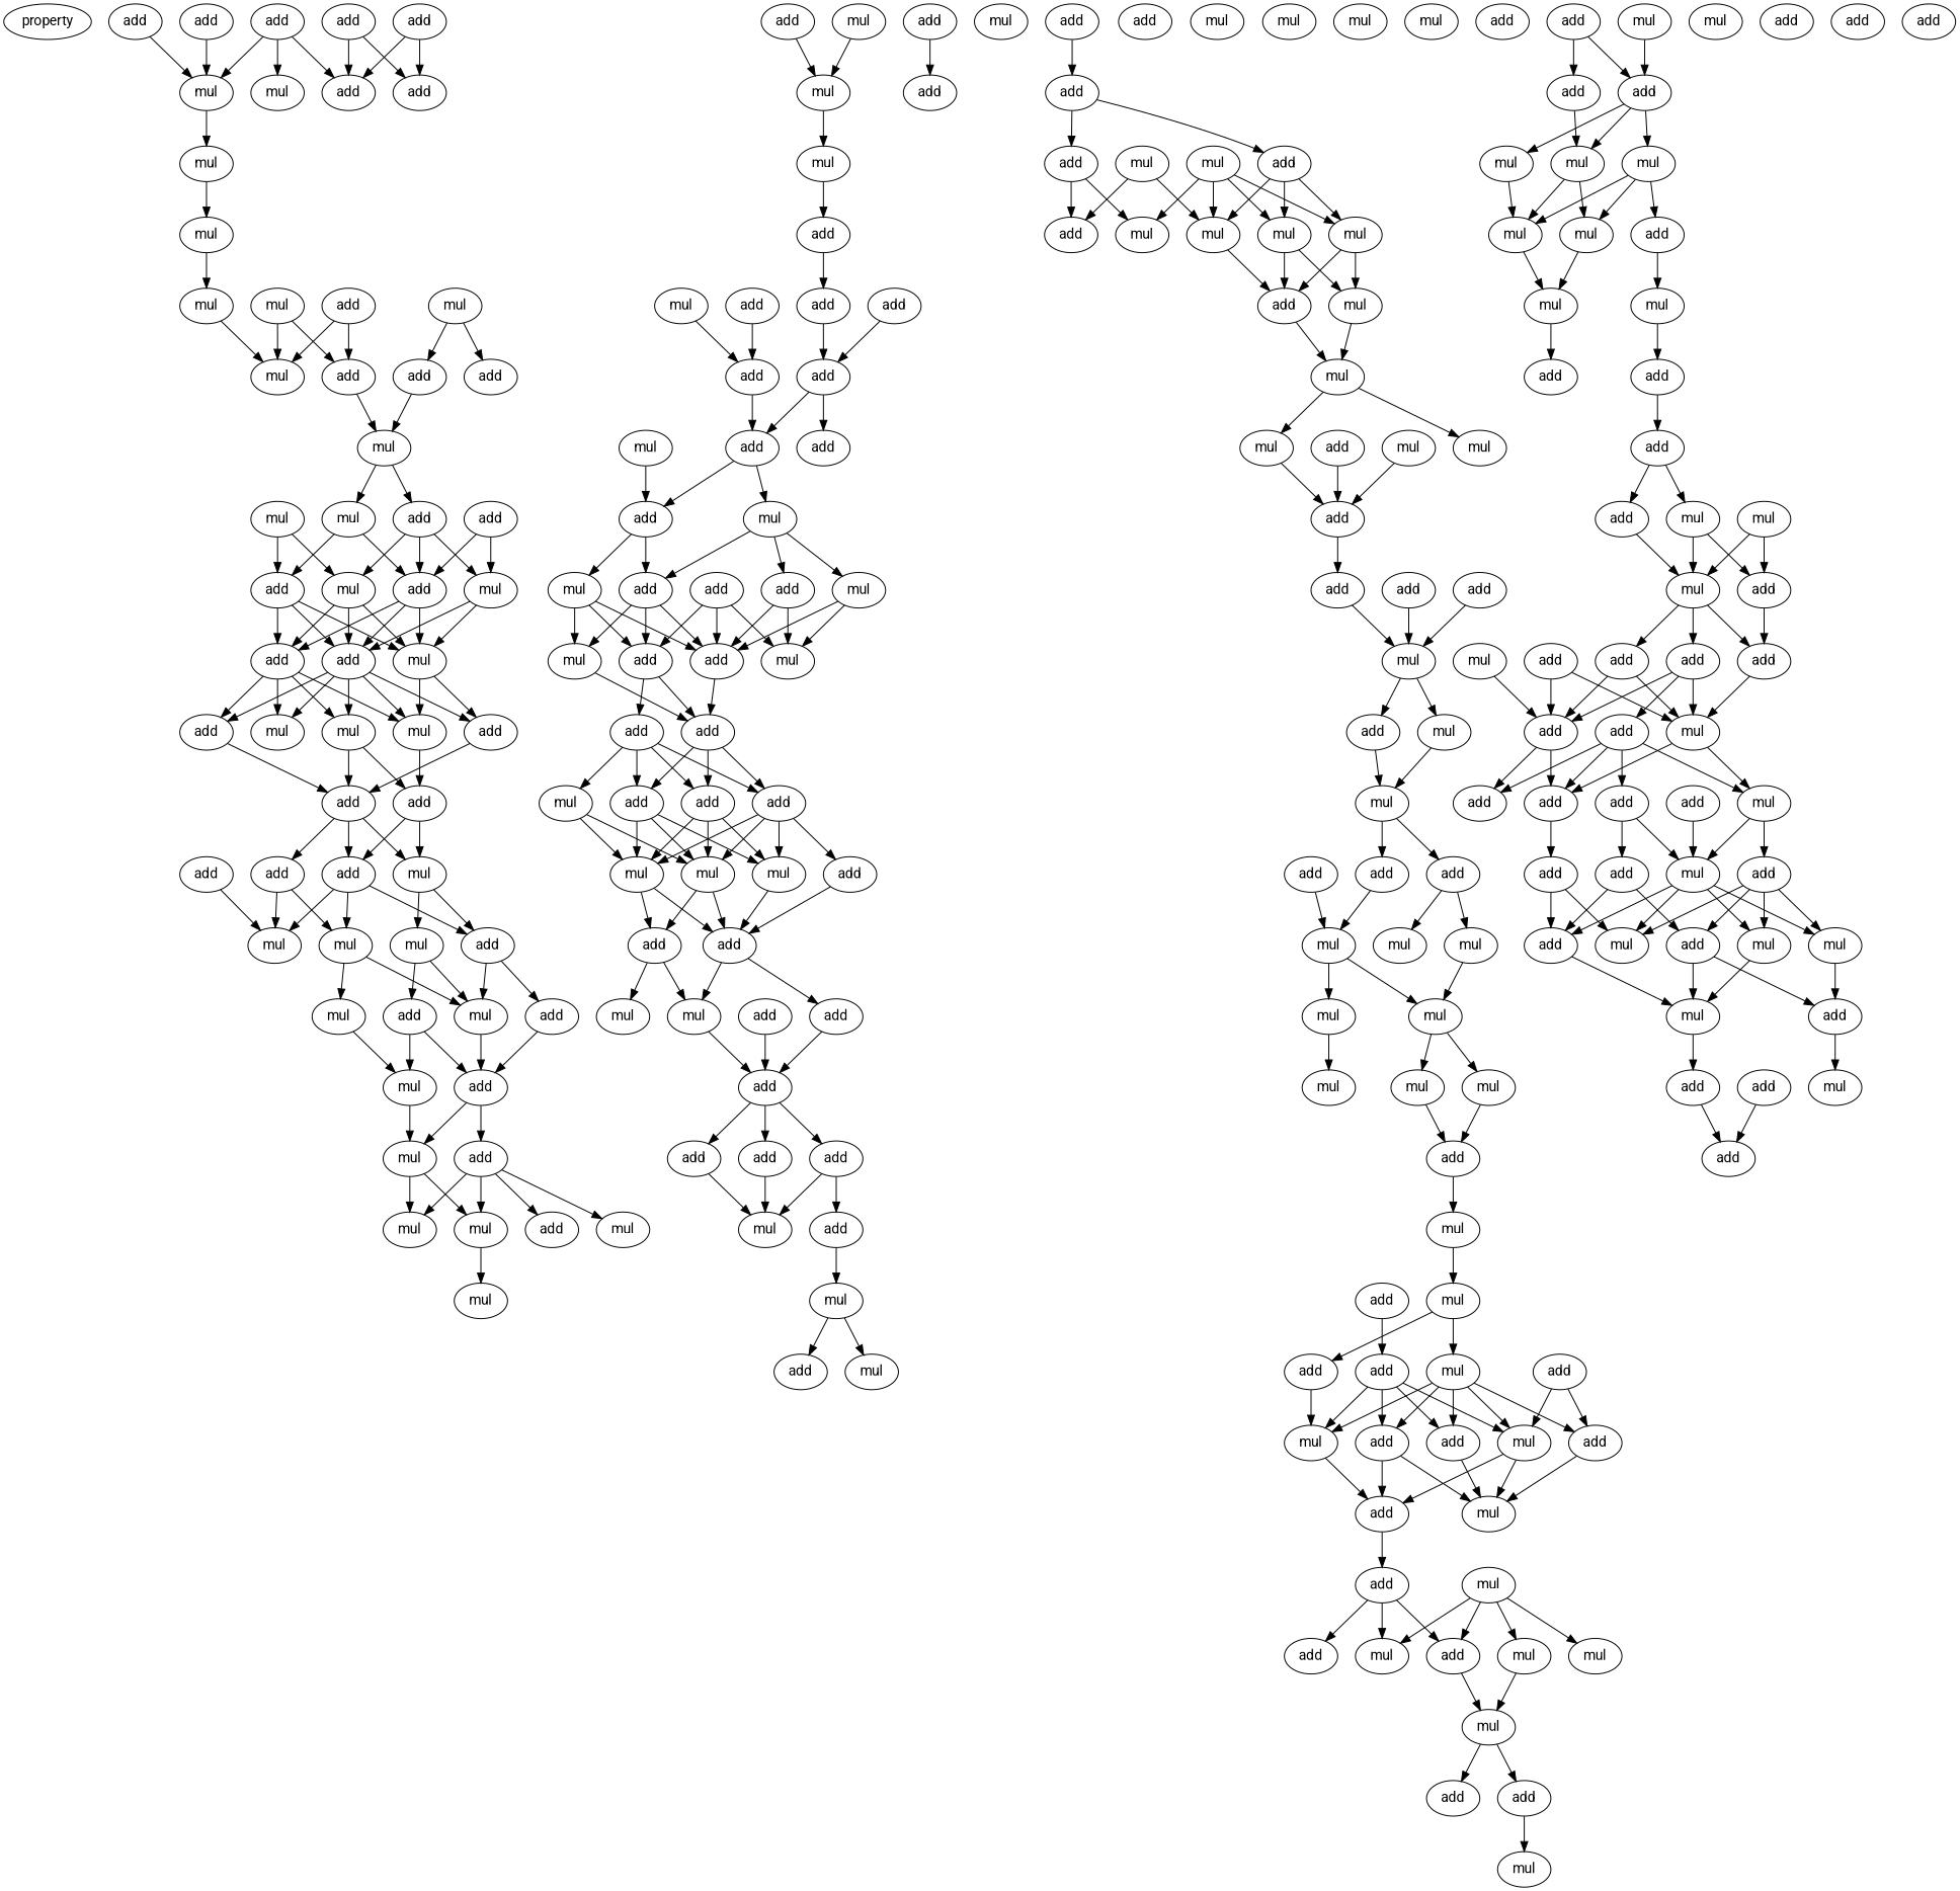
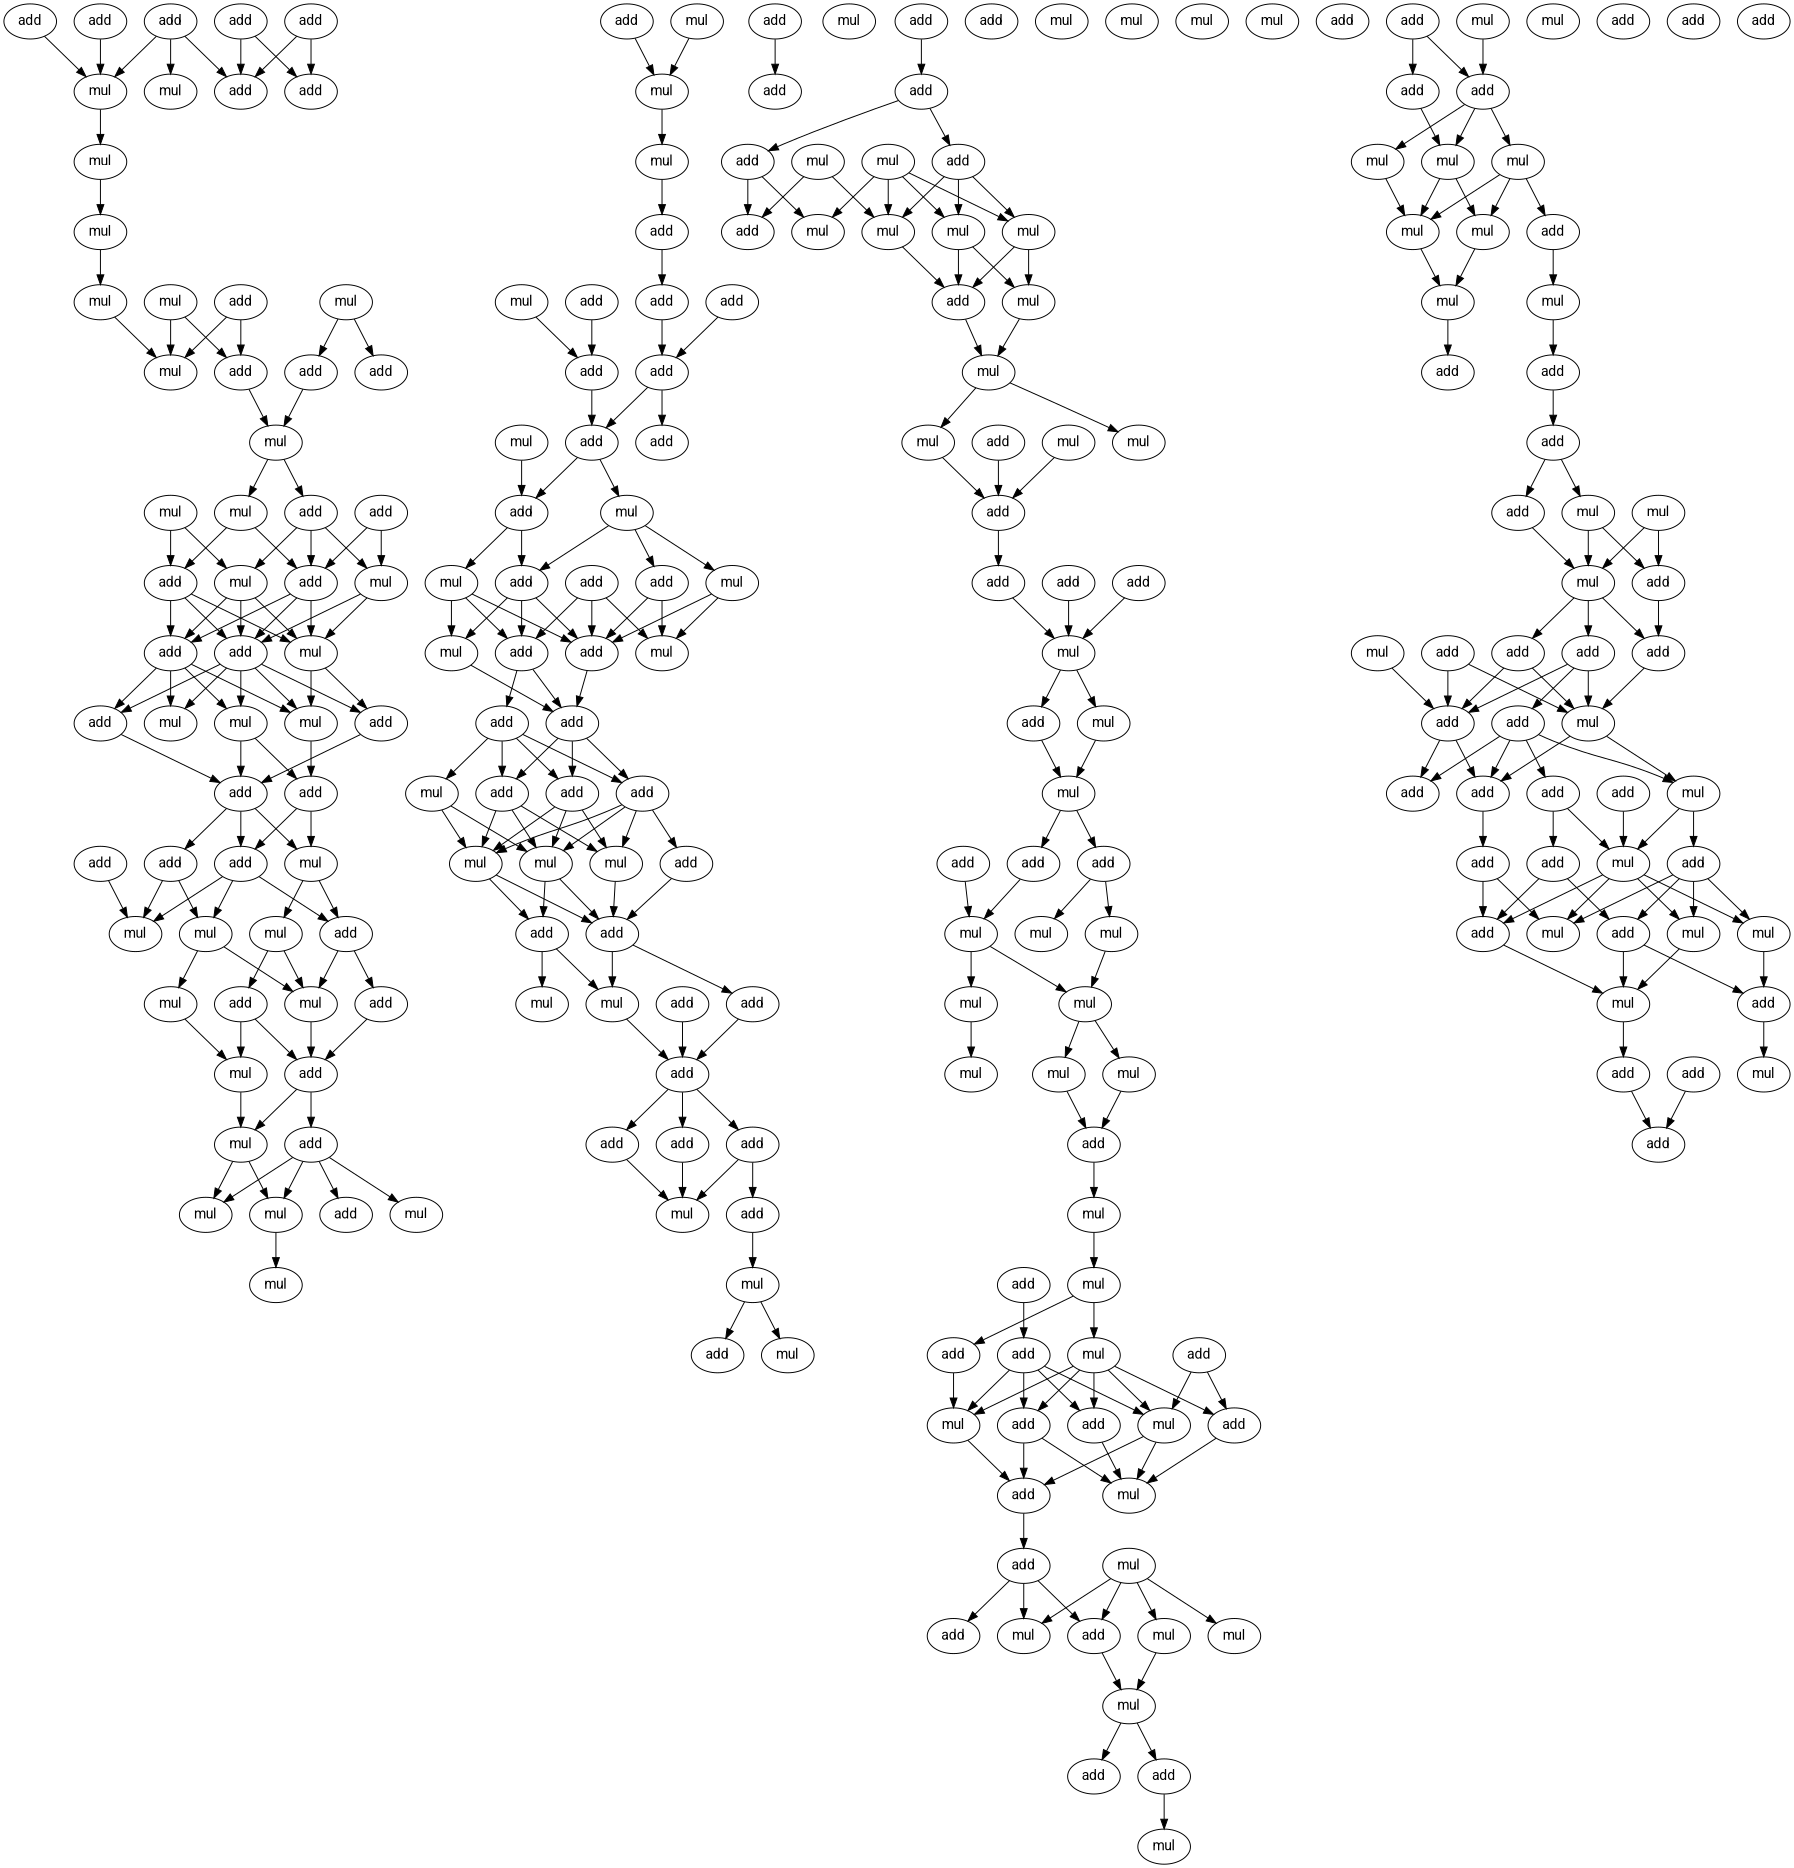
  digraph {
    fontname=Roboto
    node [fontcolor=black fontname=Roboto]
    edge [fontname=Roboto]
-   property [lf=2.0 mul=2]
    n2 [label=add]
    n3 [label=mul]
    n4 [label=add]
    n5 [label=add]
    n6 [label=mul]
    n7 [label=add]
    n8 [label=add]
    n9 [label=add]
    n10 [label=add]
    n11 [label=mul]
    n12 [label=mul]
    n13 [label=mul]
    n14 [label=mul]
    n15 [label=add]
    n16 [label=add]
    n17 [label=add]
    n18 [label=add]
    n19 [label=mul]
    n20 [label=mul]
    n21 [label=mul]
    n22 [label=mul]
    n23 [label=add]
    n24 [label=add]
    n25 [label=add]
    n26 [label=mul]
    n27 [label=mul]
    n28 [label=add]
    n29 [label=mul]
    n30 [label=add]
    n31 [label=add]
    n32 [label=mul]
    n33 [label=add]
    n34 [label=mul]
    n35 [label=add]
    n36 [label=mul]
    n37 [label=mul]
    n38 [label=add]
    n39 [label=add]
    n40 [label=add]
    n41 [label=mul]
    n42 [label=add]
    n43 [label=add]
    n44 [label=mul]
    n45 [label=mul]
    n46 [label=add]
    n47 [label=mul]
    n48 [label=add]
    n49 [label=mul]
    n50 [label=mul]
    n51 [label=add]
    n52 [label=add]
    n53 [label=mul]
    n54 [label=mul]
    n55 [label=add]
    n56 [label=mul]
    n57 [label=mul]
    n58 [label=add]
    n59 [label=mul]
    n60 [label=mul]
    n61 [label=add]
    n62 [label=mul]
    n63 [label=mul]
    n64 [label=mul]
    n65 [label=add]
    n66 [label=add]
    n67 [label=add]
    n68 [label=add]
    n69 [label=mul]
    n70 [label=add]
    n71 [label=add]
    n72 [label=add]
    n73 [label=add]
    n74 [label=add]
    n75 [label=add]
    n76 [label=add]
    n77 [label=mul]
    n78 [label=mul]
    n79 [label=add]
    n80 [label=mul]
    n81 [label=mul]
    n82 [label=add]
    n83 [label=add]
    n84 [label=mul]
    n85 [label=add]
    n86 [label=mul]
    n87 [label=add]
    n88 [label=add]
    n89 [label=add]
    n90 [label=add]
    n91 [label=add]
    n92 [label=add]
    n93 [label=mul]
    n94 [label=mul]
    n95 [label=mul]
    n96 [label=mul]
    n97 [label=add]
    n98 [label=add]
    n99 [label=add]
    n100 [label=mul]
    n101 [label=mul]
    n102 [label=add]
    n103 [label=add]
    n104 [label=mul]
    n105 [label=add]
    n106 [label=add]
    n107 [label=add]
    n108 [label=add]
    n109 [label=mul]
    n110 [label=add]
    n111 [label=mul]
    n112 [label=add]
    n113 [label=mul]
    n114 [label=add]
    n115 [label=add]
    n116 [label=add]
    n117 [label=add]
    n118 [label=add]
    n119 [label=mul]
    n120 [label=mul]
    n121 [label=mul]
    n122 [label=mul]
    n123 [label=mul]
    n124 [label=mul]
    n125 [label=add]
    n126 [label=mul]
    n127 [label=mul]
    n128 [label=mul]
    n129 [label=mul]
    n130 [label=add]
    n131 [label=add]
    n132 [label=add]
    n133 [label=mul]
    n134 [label=add]
    n135 [label=add]
    n136 [label=mul]
    n137 [label=mul]
    n138 [label=add]
    n139 [label=mul]
    n140 [label=add]
    n141 [label=mul]
    n142 [label=mul]
    n143 [label=add]
    n144 [label=add]
    n145 [label=mul]
    n146 [label=mul]
    n147 [label=mul]
    n148 [label=mul]
    n149 [label=add]
    n150 [label=mul]
    n151 [label=mul]
    n152 [label=mul]
    n153 [label=mul]
    n154 [label=mul]
    n155 [label=mul]
    n156 [label=add]
    n157 [label=mul]
    n158 [label=mul]
    n159 [label=add]
    n160 [label=mul]
    n161 [label=add]
    n162 [label=add]
    n163 [label=mul]
    n164 [label=add]
    n165 [label=mul]
    n166 [label=add]
    n167 [label=add]
    n168 [label=add]
    n169 [label=mul]
    n170 [label=add]
    n171 [label=add]
    n172 [label=add]
    n173 [label=mul]
    n174 [label=add]
    n175 [label=mul]
    n176 [label=mul]
    n177 [label=mul]
    n178 [label=mul]
    n179 [label=add]
    n180 [label=add]
    n181 [label=mul]
    n182 [label=add]
    n183 [label=mul]
    n184 [label=add]
    n185 [label=add]
    n186 [label=add]
    n187 [label=mul]
    n188 [label=mul]
    n189 [label=mul]
    n190 [label=mul]
    n191 [label=add]
    n192 [label=mul]
    n193 [label=mul]
    n194 [label=mul]
    n195 [label=mul]
    n196 [label=add]
    n197 [label=add]
    n198 [label=add]
    n199 [label=add]
    n200 [label=mul]
    n201 [label=mul]
    n202 [label=mul]
    n203 [label=add]
    n204 [label=add]
    n205 [label=add]
    n206 [label=add]
    n207 [label=add]
    n208 [label=add]
    n209 [label=mul]
    n210 [label=mul]
    n211 [label=add]
    n212 [label=add]
    n213 [label=add]
    n214 [label=add]
    n215 [label=add]
    n216 [label=add]
    n217 [label=mul]
    n218 [label=add]
    n219 [label=add]
    n220 [label=mul]
    n221 [label=add]
    n222 [label=add]
    n223 [label=add]
    n224 [label=add]
    n225 [label=mul]
    n226 [label=mul]
    n227 [label=mul]
    n228 [label=add]
    n229 [label=mul]
    n230 [label=mul]
    n231 [label=add]
    n232 [label=add]
    n233 [label=add]
    n234 [label=add]
    n2 -> n3
    n3 -> n11
    n4 -> n3
    n4 -> n5
    n4 -> n6
    n7 -> n3
    n8 -> n5
    n8 -> n9
    n10 -> n5
    n10 -> n9
    n11 -> n12
    n12 -> n13
    n13 -> n19
    n14 -> n15
    n14 -> n16
    n15 -> n21
    n17 -> n18
    n17 -> n19
    n18 -> n21
    n20 -> n18
    n20 -> n19
    n21 -> n22
    n21 -> n23
    n22 -> n24
    n22 -> n25
    n23 -> n24
    n23 -> n27
    n23 -> n29
    n24 -> n30
    n24 -> n31
    n24 -> n32
    n25 -> n30
    n25 -> n31
    n25 -> n32
    n26 -> n25
    n26 -> n27
    n27 -> n30
    n27 -> n31
    n27 -> n32
    n28 -> n24
    n28 -> n29
    n29 -> n30
    n29 -> n32
    n30 -> n33
    n30 -> n34
    n30 -> n35
    n30 -> n36
    n30 -> n37
    n31 -> n34
    n31 -> n35
    n31 -> n36
    n31 -> n37
    n32 -> n33
    n32 -> n36
    n33 -> n38
    n35 -> n38
    n36 -> n39
    n37 -> n38
    n37 -> n39
    n38 -> n40
    n38 -> n41
    n38 -> n42
    n39 -> n40
    n39 -> n41
    n40 -> n44
    n40 -> n45
    n40 -> n46
    n41 -> n46
    n41 -> n47
    n42 -> n44
    n42 -> n45
    n43 -> n44
    n45 -> n49
    n45 -> n50
    n46 -> n49
    n46 -> n51
    n47 -> n48
    n47 -> n49
    n48 -> n52
    n48 -> n53
    n49 -> n52
    n50 -> n53
    n51 -> n52
    n52 -> n54
    n52 -> n55
    n53 -> n54
    n54 -> n56
    n54 -> n57
    n55 -> n56
    n55 -> n57
    n55 -> n58
    n55 -> n59
    n56 -> n60
    n61 -> n62
    n62 -> n64
    n63 -> n62
    n64 -> n67
    n65 -> n66
    n67 -> n68
    n68 -> n72
    n69 -> n70
    n70 -> n74
    n71 -> n72
    n72 -> n74
    n72 -> n75
    n73 -> n70
    n74 -> n76
    n74 -> n77
    n76 -> n79
    n76 -> n80
    n77 -> n79
    n77 -> n81
    n77 -> n82
    n78 -> n76
    n79 -> n83
    n79 -> n85
    n79 -> n86
    n80 -> n83
    n80 -> n85
    n80 -> n86
    n81 -> n83
    n81 -> n84
    n82 -> n83
    n82 -> n84
    n83 -> n88
    n85 -> n88
    n85 -> n89
    n86 -> n88
    n87 -> n83
    n87 -> n84
    n87 -> n85
    n88 -> n90
    n88 -> n91
    n88 -> n92
    n89 -> n90
    n89 -> n91
    n89 -> n92
    n89 -> n93
    n90 -> n94
    n90 -> n95
    n90 -> n96
    n90 -> n97
    n91 -> n94
    n91 -> n95
    n91 -> n96
    n92 -> n94
    n92 -> n95
    n92 -> n96
    n93 -> n94
    n93 -> n96
    n94 -> n98
    n94 -> n99
    n95 -> n99
    n96 -> n98
    n96 -> n99
    n97 -> n99
    n98 -> n100
    n98 -> n101
    n99 -> n100
    n99 -> n102
    n100 -> n103
    n102 -> n103
    n103 -> n106
    n103 -> n107
    n103 -> n108
    n105 -> n103
    n106 -> n109
    n107 -> n109
    n108 -> n109
    n108 -> n110
    n110 -> n111
    n111 -> n112
    n111 -> n113
    n114 -> n115
    n115 -> n116
    n115 -> n117
    n116 -> n118
    n116 -> n119
    n117 -> n120
    n117 -> n121
    n117 -> n122
    n120 -> n125
    n120 -> n126
    n121 -> n125
    n121 -> n126
    n122 -> n125
    n123 -> n118
    n123 -> n122
    n124 -> n119
    n124 -> n120
    n124 -> n121
    n124 -> n122
    n125 -> n127
    n126 -> n127
    n127 -> n128
    n127 -> n129
    n128 -> n131
    n130 -> n131
    n131 -> n134
    n133 -> n131
    n134 -> n136
    n135 -> n136
    n136 -> n140
    n136 -> n141
    n138 -> n136
    n140 -> n142
    n141 -> n142
    n142 -> n143
    n142 -> n144
    n143 -> n145
    n144 -> n146
    n144 -> n147
    n145 -> n150
    n145 -> n151
    n146 -> n151
    n149 -> n145
    n150 -> n152
    n151 -> n153
    n151 -> n154
    n153 -> n156
    n154 -> n156
    n156 -> n157
    n157 -> n158
    n158 -> n159
    n158 -> n160
    n159 -> n163
    n160 -> n163
    n160 -> n164
    n160 -> n165
    n160 -> n166
    n160 -> n167
    n161 -> n162
    n162 -> n163
    n162 -> n164
    n162 -> n165
    n162 -> n166
    n163 -> n170
    n164 -> n169
    n164 -> n170
    n165 -> n169
    n165 -> n170
    n166 -> n169
    n167 -> n169
    n168 -> n165
    n168 -> n167
    n170 -> n171
    n171 -> n172
    n171 -> n173
    n171 -> n174
    n174 -> n178
    n175 -> n173
    n175 -> n174
    n175 -> n176
    n175 -> n177
    n176 -> n178
    n178 -> n179
    n178 -> n180
    n180 -> n181
    n183 -> n184
    n184 -> n187
    n184 -> n188
    n184 -> n189
    n185 -> n184
    n185 -> n186
    n186 -> n187
    n187 -> n190
    n187 -> n192
    n188 -> n190
    n188 -> n191
    n188 -> n192
    n189 -> n190
    n190 -> n194
    n191 -> n195
    n192 -> n194
    n194 -> n197
    n195 -> n196
    n196 -> n198
    n198 -> n199
    n198 -> n200
    n199 -> n202
    n200 -> n202
    n200 -> n203
    n201 -> n202
    n201 -> n203
    n202 -> n206
    n202 -> n207
    n202 -> n208
    n203 -> n206
    n206 -> n209
    n207 -> n209
    n207 -> n211
    n207 -> n212
    n208 -> n209
    n208 -> n211
    n209 -> n214
    n209 -> n217
    n210 -> n211
    n211 -> n214
    n211 -> n216
    n212 -> n214
    n212 -> n215
    n212 -> n216
    n212 -> n217
    n213 -> n209
    n213 -> n211
    n214 -> n218
    n215 -> n219
    n215 -> n220
    n217 -> n220
    n217 -> n221
    n218 -> n224
    n218 -> n225
    n219 -> n223
    n219 -> n224
    n220 -> n224
    n220 -> n225
    n220 -> n226
    n220 -> n227
    n221 -> n223
    n221 -> n225
    n221 -> n226
    n221 -> n227
    n222 -> n220
    n223 -> n228
    n223 -> n229
    n224 -> n229
    n226 -> n228
    n227 -> n229
    n228 -> n230
    n229 -> n231
    n231 -> n232
    n234 -> n232
  }
